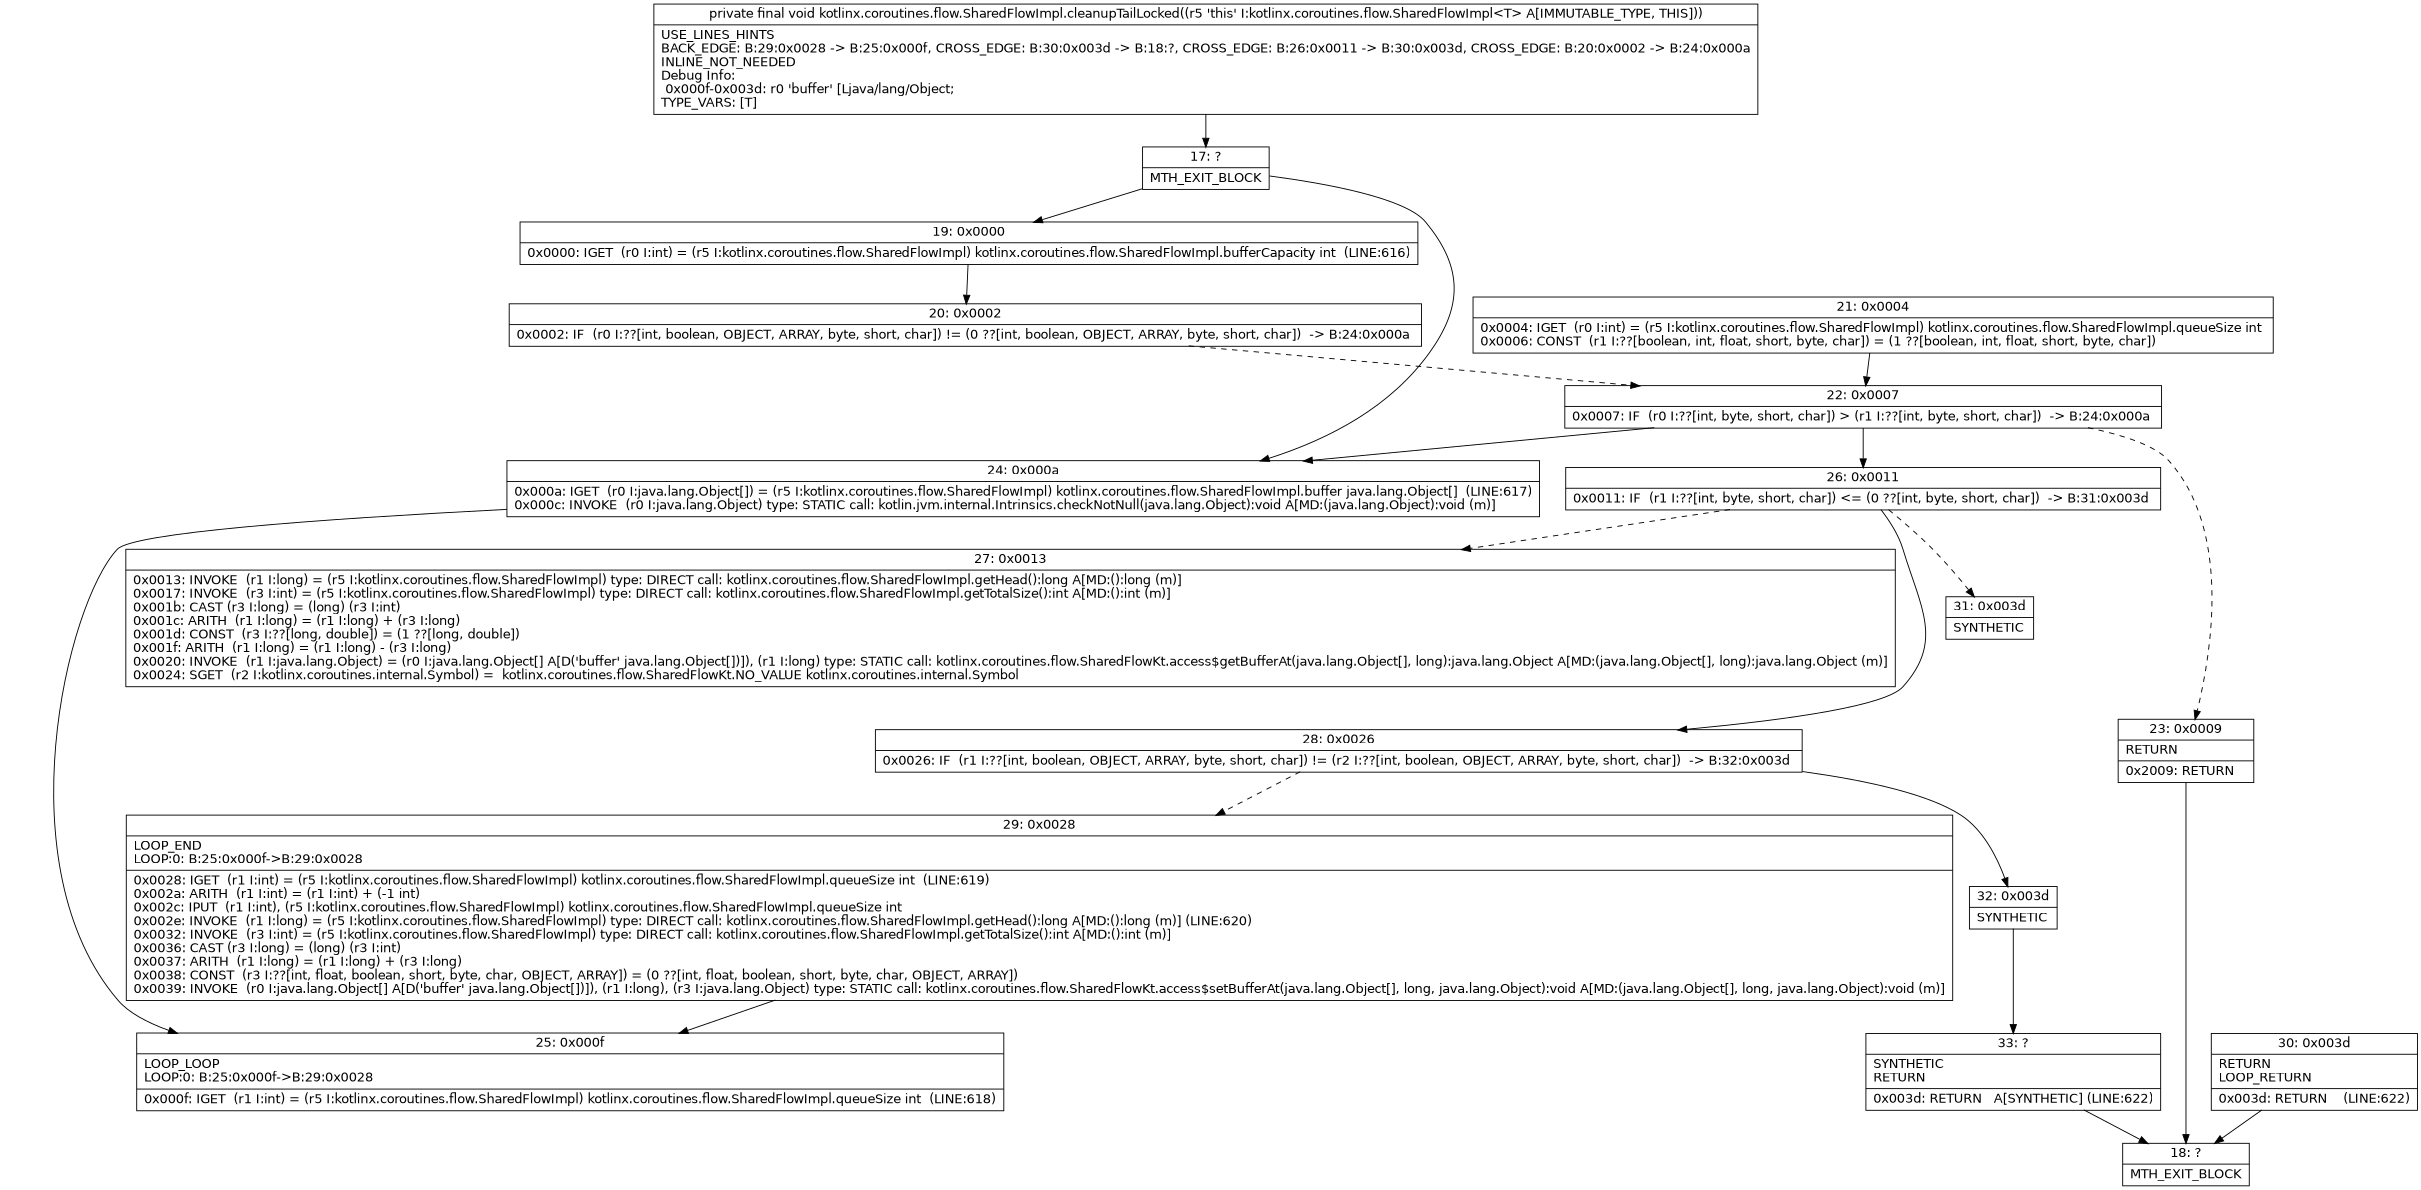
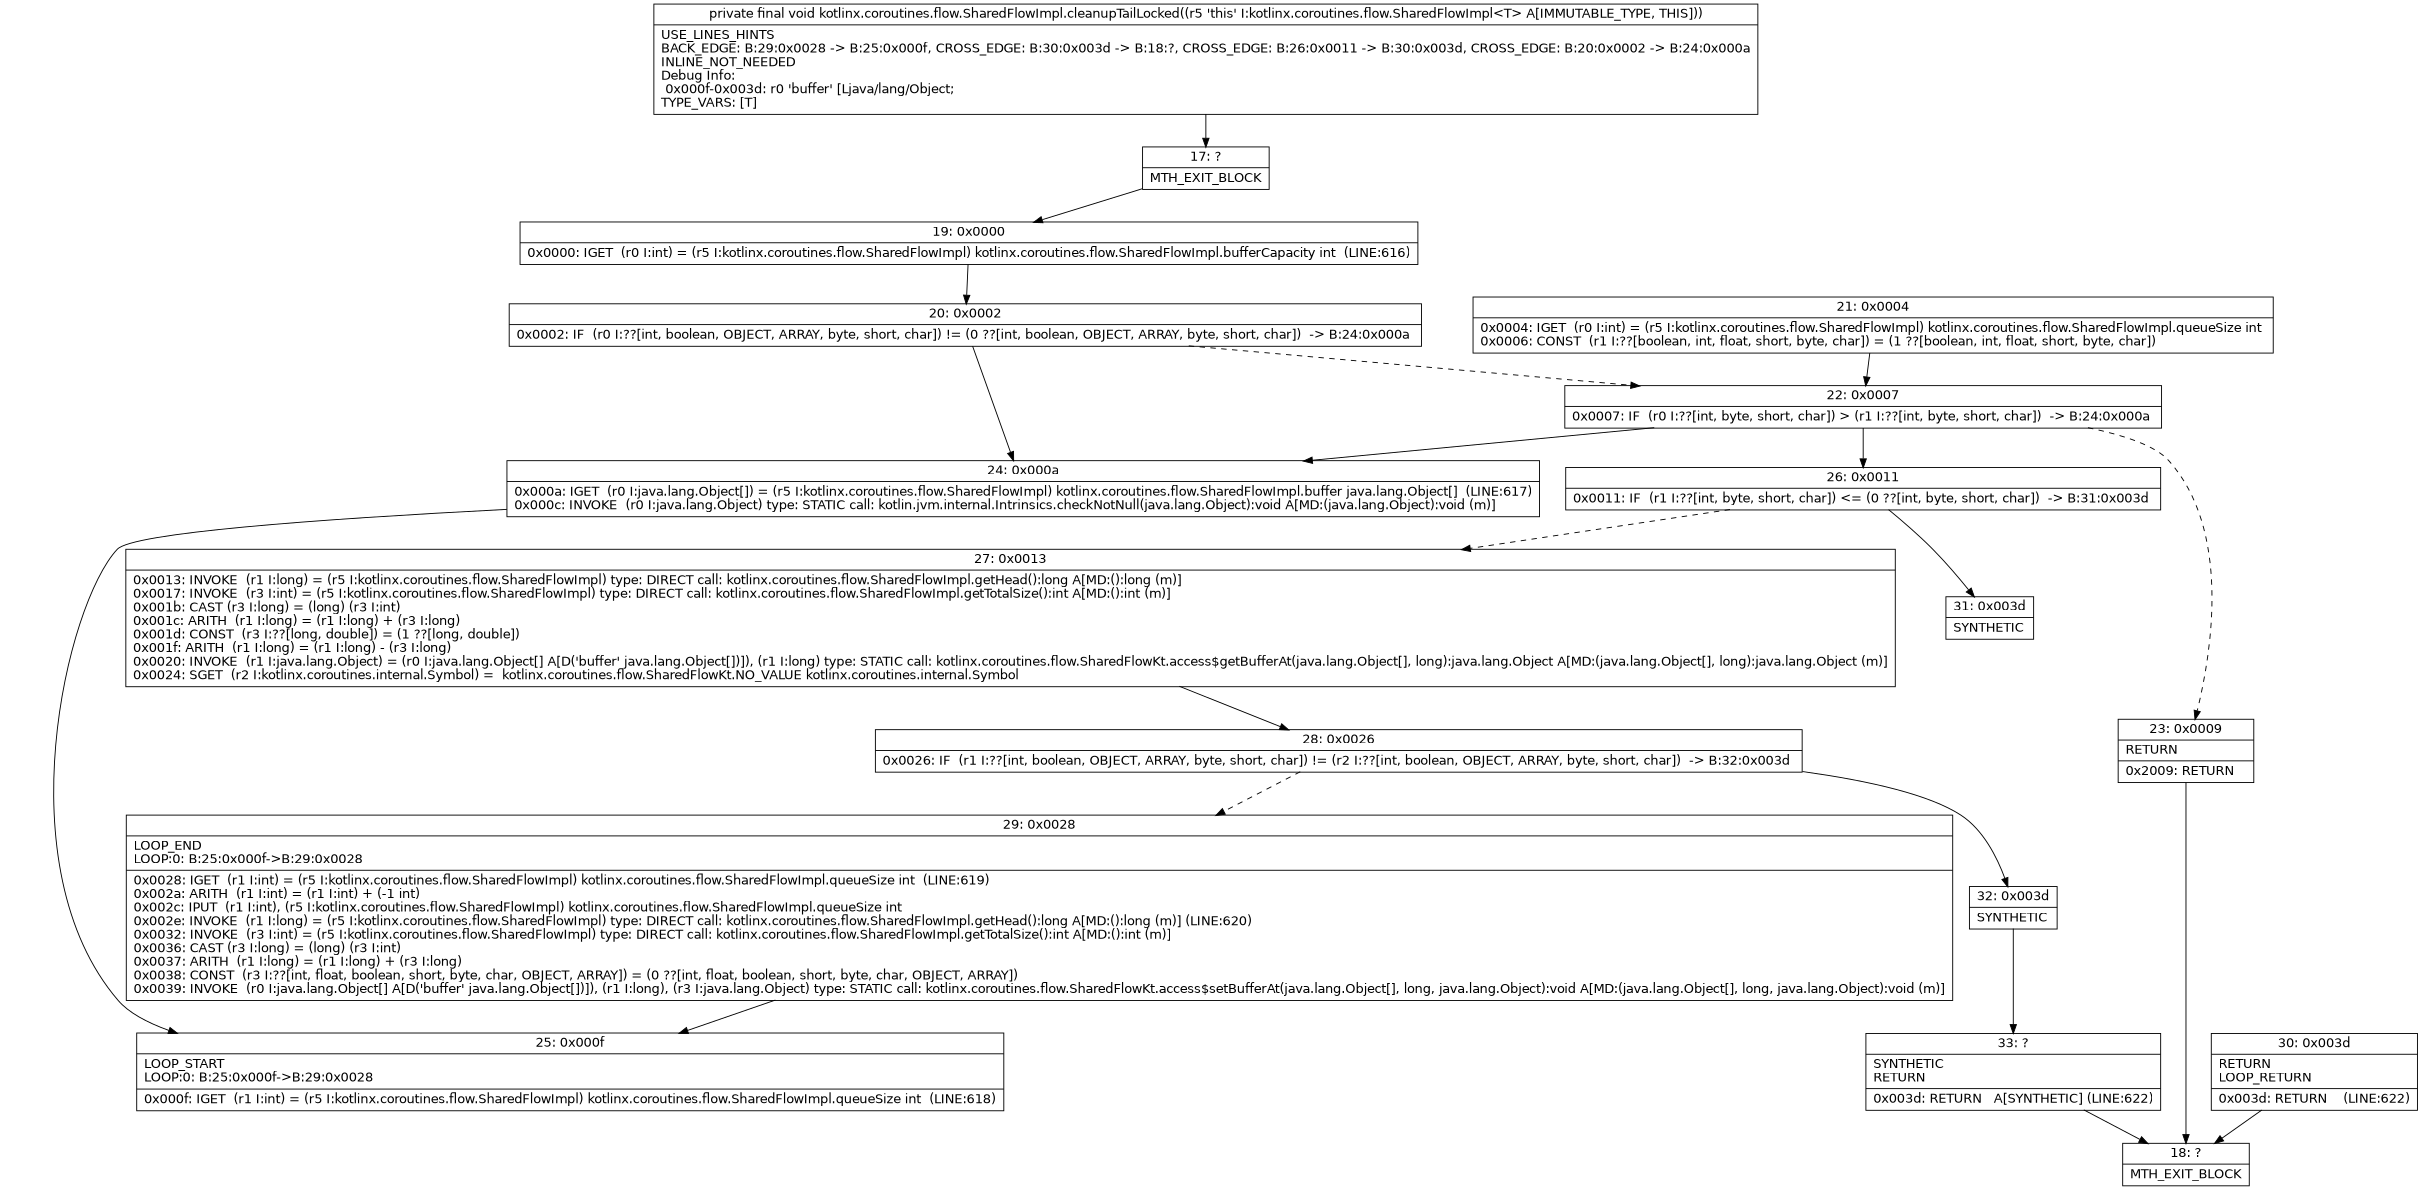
  digraph {
    fontname="DejaVu Sans"
    node [fontname="DejaVu Sans" shape=record]
    edge [fontname="DejaVu Sans"]
    n1 [label="{17\:\ ?|MTH_EXIT_BLOCK\l}"]
    n2 [label="{19\:\ 0x0000|0x0000: IGET  (r0 I:int) = (r5 I:kotlinx.coroutines.flow.SharedFlowImpl) kotlinx.coroutines.flow.SharedFlowImpl.bufferCapacity int  (LINE:616)\l}"]
    n3 [label="{20\:\ 0x0002|0x0002: IF  (r0 I:??[int, boolean, OBJECT, ARRAY, byte, short, char]) != (0 ??[int, boolean, OBJECT, ARRAY, byte, short, char])  \-\> B:24:0x000a \l}"]
    n4 [label="{24\:\ 0x000a|0x000a: IGET  (r0 I:java.lang.Object[]) = (r5 I:kotlinx.coroutines.flow.SharedFlowImpl) kotlinx.coroutines.flow.SharedFlowImpl.buffer java.lang.Object[]  (LINE:617)\l0x000c: INVOKE  (r0 I:java.lang.Object) type: STATIC call: kotlin.jvm.internal.Intrinsics.checkNotNull(java.lang.Object):void A[MD:(java.lang.Object):void (m)]\l}"]
    n5 [label="{22\:\ 0x0007|0x0007: IF  (r0 I:??[int, byte, short, char]) \> (r1 I:??[int, byte, short, char])  \-\> B:24:0x000a \l}"]
    n6 [label="{21\:\ 0x0004|0x0004: IGET  (r0 I:int) = (r5 I:kotlinx.coroutines.flow.SharedFlowImpl) kotlinx.coroutines.flow.SharedFlowImpl.queueSize int \l0x0006: CONST  (r1 I:??[boolean, int, float, short, byte, char]) = (1 ??[boolean, int, float, short, byte, char]) \l}"]
-   n7 [label="{25\:\ 0x000f|LOOP_LOOP\lLOOP:0: B:25:0x000f\-\>B:29:0x0028\l|0x000f: IGET  (r1 I:int) = (r5 I:kotlinx.coroutines.flow.SharedFlowImpl) kotlinx.coroutines.flow.SharedFlowImpl.queueSize int  (LINE:618)\l}"]
+   n7 [label="{25\:\ 0x000f|LOOP_START\lLOOP:0: B:25:0x000f\-\>B:29:0x0028\l|0x000f: IGET  (r1 I:int) = (r5 I:kotlinx.coroutines.flow.SharedFlowImpl) kotlinx.coroutines.flow.SharedFlowImpl.queueSize int  (LINE:618)\l}"]
    n8 [label="{23\:\ 0x0009|RETURN\l|0x2009: RETURN   \l}"]
    n9 [label="{26\:\ 0x0011|0x0011: IF  (r1 I:??[int, byte, short, char]) \<= (0 ??[int, byte, short, char])  \-\> B:31:0x003d \l}"]
    n10 [label="{18\:\ ?|MTH_EXIT_BLOCK\l}"]
    n11 [label="{27\:\ 0x0013|0x0013: INVOKE  (r1 I:long) = (r5 I:kotlinx.coroutines.flow.SharedFlowImpl) type: DIRECT call: kotlinx.coroutines.flow.SharedFlowImpl.getHead():long A[MD:():long (m)]\l0x0017: INVOKE  (r3 I:int) = (r5 I:kotlinx.coroutines.flow.SharedFlowImpl) type: DIRECT call: kotlinx.coroutines.flow.SharedFlowImpl.getTotalSize():int A[MD:():int (m)]\l0x001b: CAST (r3 I:long) = (long) (r3 I:int) \l0x001c: ARITH  (r1 I:long) = (r1 I:long) + (r3 I:long) \l0x001d: CONST  (r3 I:??[long, double]) = (1 ??[long, double]) \l0x001f: ARITH  (r1 I:long) = (r1 I:long) \- (r3 I:long) \l0x0020: INVOKE  (r1 I:java.lang.Object) = (r0 I:java.lang.Object[] A[D('buffer' java.lang.Object[])]), (r1 I:long) type: STATIC call: kotlinx.coroutines.flow.SharedFlowKt.access$getBufferAt(java.lang.Object[], long):java.lang.Object A[MD:(java.lang.Object[], long):java.lang.Object (m)]\l0x0024: SGET  (r2 I:kotlinx.coroutines.internal.Symbol) =  kotlinx.coroutines.flow.SharedFlowKt.NO_VALUE kotlinx.coroutines.internal.Symbol \l}"]
    n12 [label="{31\:\ 0x003d|SYNTHETIC\l}"]
    n13 [label="{28\:\ 0x0026|0x0026: IF  (r1 I:??[int, boolean, OBJECT, ARRAY, byte, short, char]) != (r2 I:??[int, boolean, OBJECT, ARRAY, byte, short, char])  \-\> B:32:0x003d \l}"]
    n14 [label="{29\:\ 0x0028|LOOP_END\lLOOP:0: B:25:0x000f\-\>B:29:0x0028\l|0x0028: IGET  (r1 I:int) = (r5 I:kotlinx.coroutines.flow.SharedFlowImpl) kotlinx.coroutines.flow.SharedFlowImpl.queueSize int  (LINE:619)\l0x002a: ARITH  (r1 I:int) = (r1 I:int) + (\-1 int) \l0x002c: IPUT  (r1 I:int), (r5 I:kotlinx.coroutines.flow.SharedFlowImpl) kotlinx.coroutines.flow.SharedFlowImpl.queueSize int \l0x002e: INVOKE  (r1 I:long) = (r5 I:kotlinx.coroutines.flow.SharedFlowImpl) type: DIRECT call: kotlinx.coroutines.flow.SharedFlowImpl.getHead():long A[MD:():long (m)] (LINE:620)\l0x0032: INVOKE  (r3 I:int) = (r5 I:kotlinx.coroutines.flow.SharedFlowImpl) type: DIRECT call: kotlinx.coroutines.flow.SharedFlowImpl.getTotalSize():int A[MD:():int (m)]\l0x0036: CAST (r3 I:long) = (long) (r3 I:int) \l0x0037: ARITH  (r1 I:long) = (r1 I:long) + (r3 I:long) \l0x0038: CONST  (r3 I:??[int, float, boolean, short, byte, char, OBJECT, ARRAY]) = (0 ??[int, float, boolean, short, byte, char, OBJECT, ARRAY]) \l0x0039: INVOKE  (r0 I:java.lang.Object[] A[D('buffer' java.lang.Object[])]), (r1 I:long), (r3 I:java.lang.Object) type: STATIC call: kotlinx.coroutines.flow.SharedFlowKt.access$setBufferAt(java.lang.Object[], long, java.lang.Object):void A[MD:(java.lang.Object[], long, java.lang.Object):void (m)]\l}"]
    n15 [label="{32\:\ 0x003d|SYNTHETIC\l}"]
    n16 [label="{33\:\ ?|SYNTHETIC\lRETURN\l|0x003d: RETURN   A[SYNTHETIC] (LINE:622)\l}"]
    n17 [label="{30\:\ 0x003d|RETURN\lLOOP_RETURN\l|0x003d: RETURN    (LINE:622)\l}"]
    n18 [label="{private final void kotlinx.coroutines.flow.SharedFlowImpl.cleanupTailLocked((r5 'this' I:kotlinx.coroutines.flow.SharedFlowImpl\<T\> A[IMMUTABLE_TYPE, THIS]))  | USE_LINES_HINTS\lBACK_EDGE: B:29:0x0028 \-\> B:25:0x000f, CROSS_EDGE: B:30:0x003d \-\> B:18:?, CROSS_EDGE: B:26:0x0011 \-\> B:30:0x003d, CROSS_EDGE: B:20:0x0002 \-\> B:24:0x000a\lINLINE_NOT_NEEDED\lDebug Info:\l  0x000f\-0x003d: r0 'buffer' [Ljava\/lang\/Object;\lTYPE_VARS: [T]\l}"]
    n1 -> n2
    n2 -> n3
-   n1 -> n4
+   n3 -> n4
    n3 -> n5 [style=dashed]
    n4 -> n7
    n5 -> n4
    n5 -> n8 [style=dashed]
    n5 -> n9
    n6 -> n5
    n8 -> n10
    n9 -> n11 [style=dashed]
-   n9 -> n12 [style=dashed]
-   n9 -> n13
+   n9 -> n12
+   n11 -> n13
    n13 -> n14 [style=dashed]
    n13 -> n15
    n14 -> n7
    n15 -> n16
    n16 -> n10
    n17 -> n10
    n18 -> n1
  }
